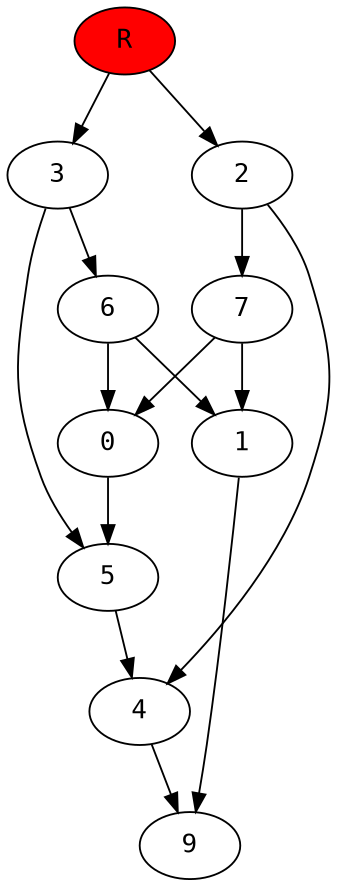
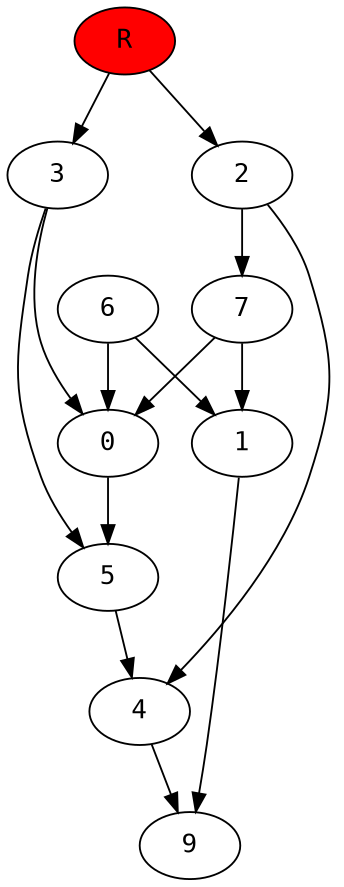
  digraph {
    fontname="DejaVu Sans Mono"
    node [fontname="DejaVu Sans Mono"]
    edge [fontname="DejaVu Sans Mono"]
    1
    9
    2
    4
    7
    n6 [label=0]
    3
    5
    6
    R [fillcolor="#ff0000" style=filled]
    1 -> 9
    2 -> 4
    2 -> 7
    4 -> 9
    7 -> 1
    7 -> n6
    n6 -> 5
    3 -> 5
-   3 -> 6
+   3 -> n6
    5 -> 4
    6 -> 1
    6 -> n6
    R -> 2
    R -> 3
  }
